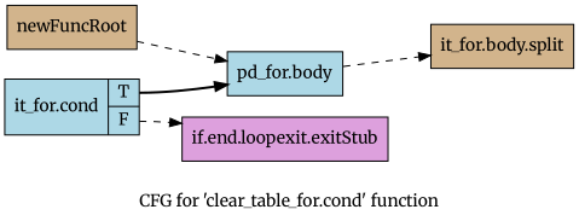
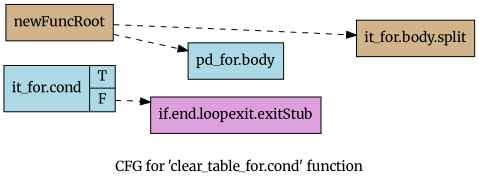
  digraph {
    fontname=Merriweather
    label="CFG for 'clear_table_for.cond' function"
    rankdir=LR
    node [fillcolor=tan fontname=Merriweather shape=record style=filled]
    edge [fontname=Merriweather style=dashed]
    n1 [label="{newFuncRoot}"]
    n2 [fillcolor=lightblue label="{pd_for.body}"]
    n3 [fillcolor=lightblue label="{it_for.cond|{<s0>T|<s1>F}}"]
    n4 [fillcolor=plum label="{if.end.loopexit.exitStub}"]
    n5 [label="{it_for.body.split}"]
    n1 -> n2
-   n2 -> n5
-   n3 -> n2 [style=bold tailport=s0]
+   n1 -> n5
    n3 -> n4 [tailport=s1]
  }
